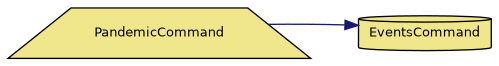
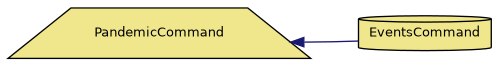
  digraph {
    rankdir=LR
    node [color=black fillcolor=khaki fontname=Helvetica fontsize=10 style=filled]
    n1 [fontcolor=black height=0.2 label=PandemicCommand shape=trapezium width=0.4]
    n2 [height=0.2 label=EventsCommand shape=cylinder width=0.4]
-   n2 -> n1 [color=midnightblue dir=back fontname=Helvetica fontsize=10 labelfontname=Helvetica labelfontsize=10 style=solid]
+   n1 -> n2 [color=midnightblue dir=back fontname=Helvetica fontsize=10 labelfontname=Helvetica labelfontsize=10 style=solid]
  }
